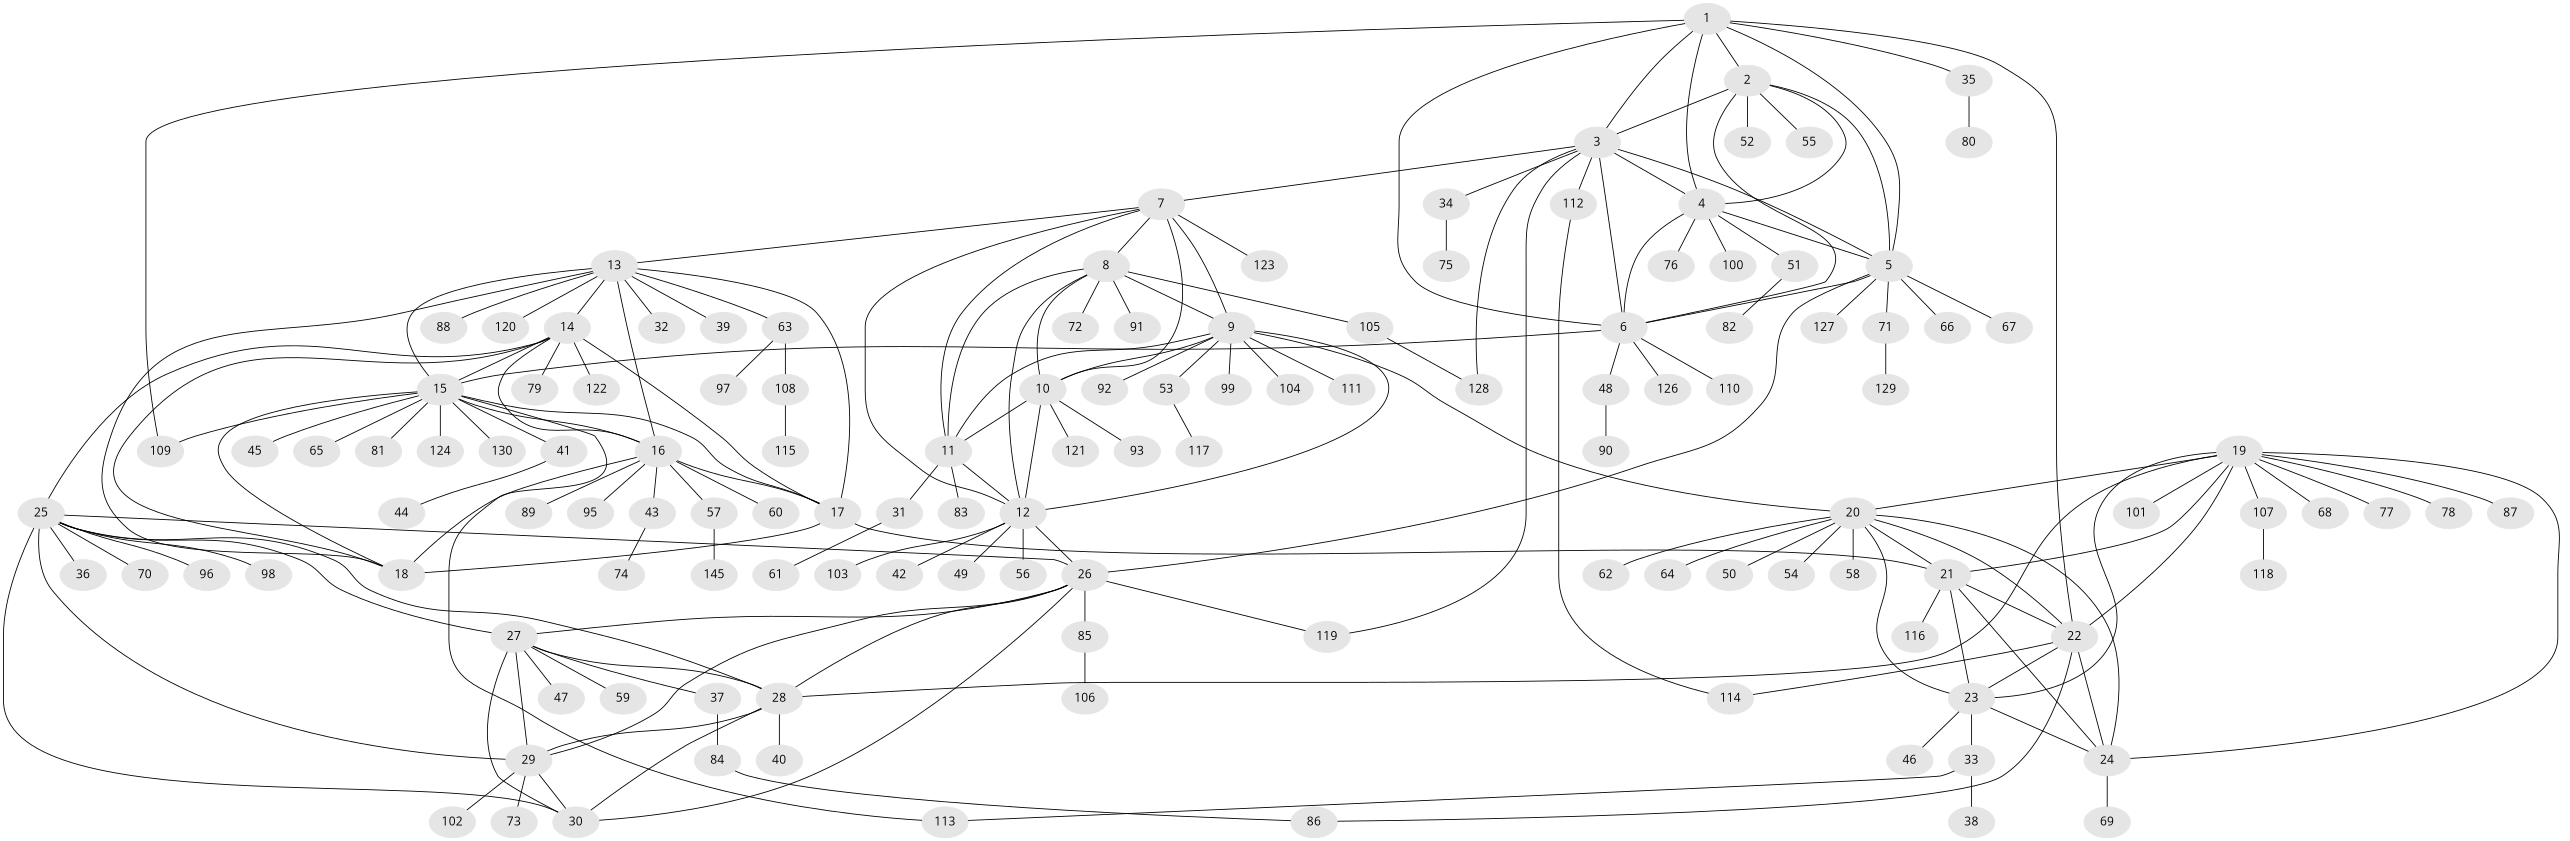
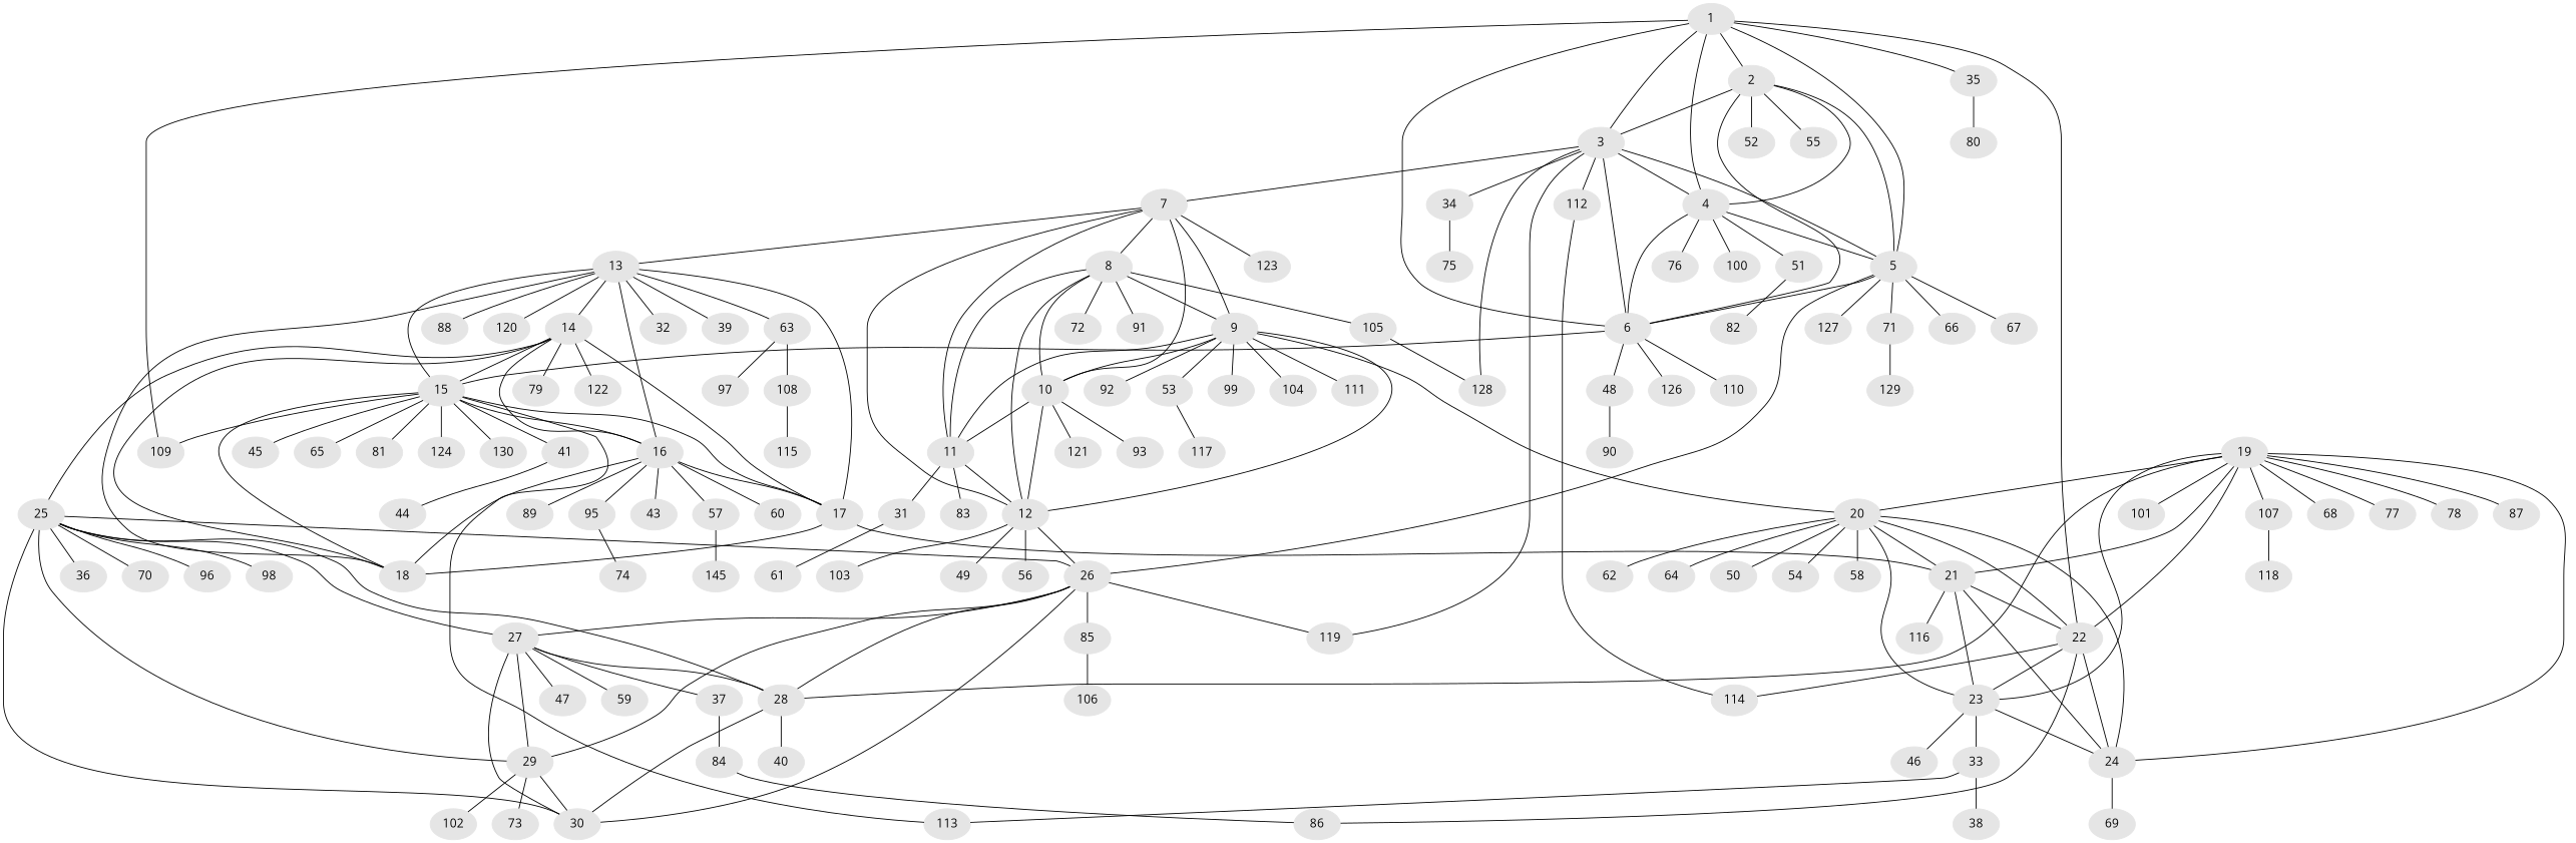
  graph {
    fontname="Open Sans"
    node [color=gray90 fontname="Open Sans" style=filled]
    edge [fontname="Open Sans"]
    1
    2
    3
    4
    5
    6
    22
    35
    109
    52
    55
    7
    34
    112
    119
    128
    51
    76
    100
    26
    66
    67
    71
    127
    15
    48
    110
    126
    23
    24
    86
    114
    80
    8
    9
    10
    11
    12
    13
    123
    75
    82
    28
    27
    29
    30
    85
    129
    16
    17
    18
    41
    45
    65
    81
    113
    124
    130
    90
    72
    91
    105
    20
    53
    92
    99
    104
    111
    93
    121
    31
    83
-   42
    49
    56
    103
    14
    32
    39
    63
    88
    120
    21
    50
    54
    58
    62
    64
    117
    61
    25
    79
    122
    43
    57
    60
    89
    95
    97
    108
    36
    70
    96
    98
    44
    74
    n107 [label=145]
    116
    19
    68
    77
    78
    87
    101
    107
    33
    46
    69
    40
    118
    38
    37
    47
    59
    73
    102
    106
    84
    115
    1 -- 2
    1 -- 3
    1 -- 4
    1 -- 5
    1 -- 6
    1 -- 22
    1 -- 35
    1 -- 109
    2 -- 3
    2 -- 4
    2 -- 5
    2 -- 6
    2 -- 52
    2 -- 55
    3 -- 4
    3 -- 5
    3 -- 6
    3 -- 7
    3 -- 34
    3 -- 112
    3 -- 119
    3 -- 128
    4 -- 5
    4 -- 6
    4 -- 51
    4 -- 76
    4 -- 100
    5 -- 6
    5 -- 26
    5 -- 66
    5 -- 67
    5 -- 71
    5 -- 127
    6 -- 15
    6 -- 48
    6 -- 110
    6 -- 126
    22 -- 23
    22 -- 24
    22 -- 86
    22 -- 114
    35 -- 80
    7 -- 8
    7 -- 9
    7 -- 10
    7 -- 11
    7 -- 12
    7 -- 13
    7 -- 123
    34 -- 75
    112 -- 114
    51 -- 82
    26 -- 119
    26 -- 28
    26 -- 27
    26 -- 29
    26 -- 30
    26 -- 85
    71 -- 129
    15 -- 109
    15 -- 16
    15 -- 17
    15 -- 18
    15 -- 41
    15 -- 45
    15 -- 65
    15 -- 81
    15 -- 113
    15 -- 124
    15 -- 130
    48 -- 90
    23 -- 24
    23 -- 33
    23 -- 46
    24 -- 69
    8 -- 9
    8 -- 10
    8 -- 11
    8 -- 12
    8 -- 72
    8 -- 91
    8 -- 105
    9 -- 10
    9 -- 11
    9 -- 12
    9 -- 20
    9 -- 53
    9 -- 92
    9 -- 99
    9 -- 104
    9 -- 111
    10 -- 11
    10 -- 12
    10 -- 93
    10 -- 121
    11 -- 12
    11 -- 31
    11 -- 83
    12 -- 26
-   12 -- 42
    12 -- 49
    12 -- 56
    12 -- 103
    13 -- 15
    13 -- 16
    13 -- 17
    13 -- 18
    13 -- 14
    13 -- 32
    13 -- 39
    13 -- 63
    13 -- 88
    13 -- 120
-   28 -- 29
    28 -- 30
    28 -- 40
    27 -- 28
    27 -- 29
    27 -- 30
    27 -- 37
    27 -- 47
    27 -- 59
    29 -- 30
    29 -- 73
    29 -- 102
    85 -- 106
    16 -- 17
    16 -- 18
    16 -- 43
    16 -- 57
    16 -- 60
    16 -- 89
    16 -- 95
    17 -- 18
    17 -- 21
    41 -- 44
    105 -- 128
    20 -- 22
    20 -- 23
    20 -- 24
    20 -- 21
    20 -- 50
    20 -- 54
    20 -- 58
    20 -- 62
    20 -- 64
    53 -- 117
    31 -- 61
    14 -- 15
    14 -- 16
    14 -- 17
    14 -- 18
    14 -- 25
    14 -- 79
    14 -- 122
    63 -- 97
    63 -- 108
    21 -- 22
    21 -- 23
    21 -- 24
    21 -- 116
    25 -- 26
    25 -- 28
    25 -- 27
    25 -- 29
    25 -- 30
    25 -- 36
    25 -- 70
    25 -- 96
    25 -- 98
-   43 -- 74
+   95 -- 74
    57 -- n107
    108 -- 115
    19 -- 22
    19 -- 23
    19 -- 24
    19 -- 28
    19 -- 20
    19 -- 21
    19 -- 68
    19 -- 77
    19 -- 78
    19 -- 87
    19 -- 101
    19 -- 107
    107 -- 118
    33 -- 113
    33 -- 38
    37 -- 84
    84 -- 86
  }
